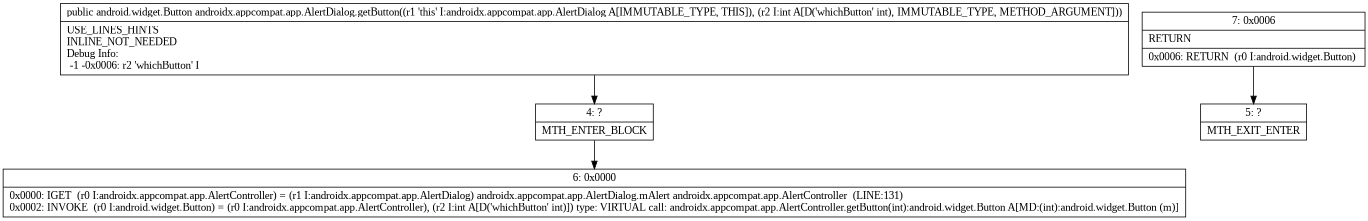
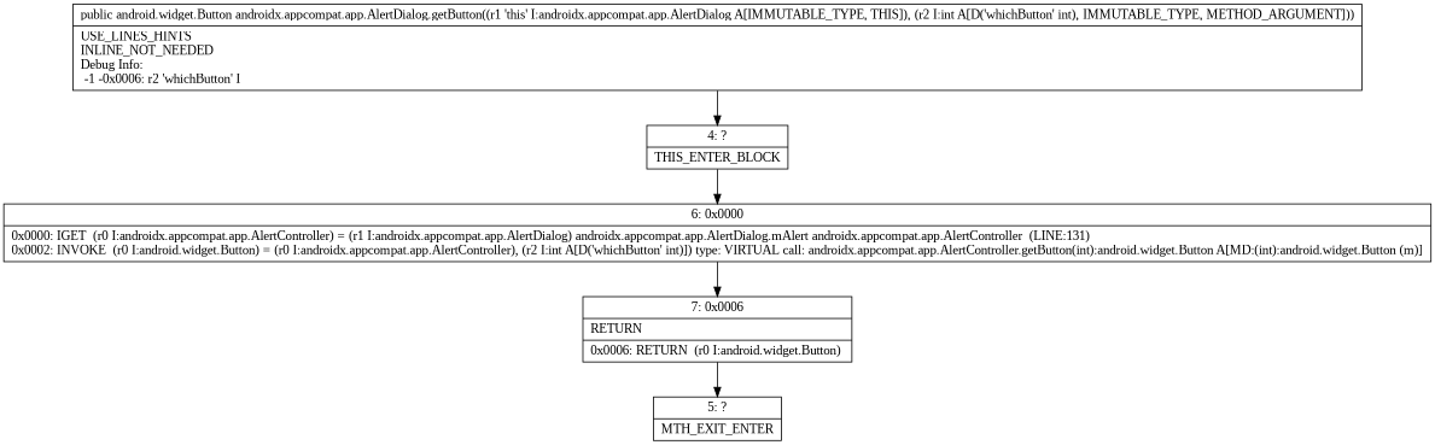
  digraph {
    fontname="Liberation Serif"
    node [fontname="Liberation Serif" shape=record]
    edge [fontname="Liberation Serif"]
-   n1 [label="{4\:\ ?|MTH_ENTER_BLOCK\l}"]
+   n1 [label="{4\:\ ?|THIS_ENTER_BLOCK\l}"]
    n2 [label="{6\:\ 0x0000|0x0000: IGET  (r0 I:androidx.appcompat.app.AlertController) = (r1 I:androidx.appcompat.app.AlertDialog) androidx.appcompat.app.AlertDialog.mAlert androidx.appcompat.app.AlertController  (LINE:131)\l0x0002: INVOKE  (r0 I:android.widget.Button) = (r0 I:androidx.appcompat.app.AlertController), (r2 I:int A[D('whichButton' int)]) type: VIRTUAL call: androidx.appcompat.app.AlertController.getButton(int):android.widget.Button A[MD:(int):android.widget.Button (m)]\l}"]
    n3 [label="{7\:\ 0x0006|RETURN\l|0x0006: RETURN  (r0 I:android.widget.Button) \l}"]
    n4 [label="{5\:\ ?|MTH_EXIT_ENTER\l}"]
    n5 [label="{public android.widget.Button androidx.appcompat.app.AlertDialog.getButton((r1 'this' I:androidx.appcompat.app.AlertDialog A[IMMUTABLE_TYPE, THIS]), (r2 I:int A[D('whichButton' int), IMMUTABLE_TYPE, METHOD_ARGUMENT]))  | USE_LINES_HINTS\lINLINE_NOT_NEEDED\lDebug Info:\l  \-1 \-0x0006: r2 'whichButton' I\l}"]
    n1 -> n2
+   n2 -> n3
    n3 -> n4
    n5 -> n1
  }
